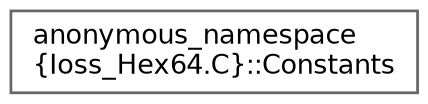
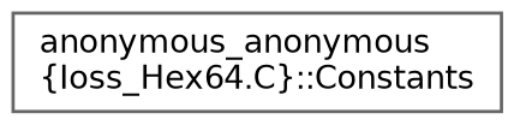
  digraph {
    rankdir=LR
-   n1 [color=grey40 fillcolor=white fontname=Helvetica fontsize=10 height=0.2 label="anonymous_namespace\l\{Ioss_Hex64.C\}::Constants" shape=box style=filled width=0.4]
+   n1 [color=grey40 fillcolor=white fontname=Helvetica fontsize=10 height=0.2 label="anonymous_anonymous\l\{Ioss_Hex64.C\}::Constants" shape=box style=filled width=0.4]
  }
